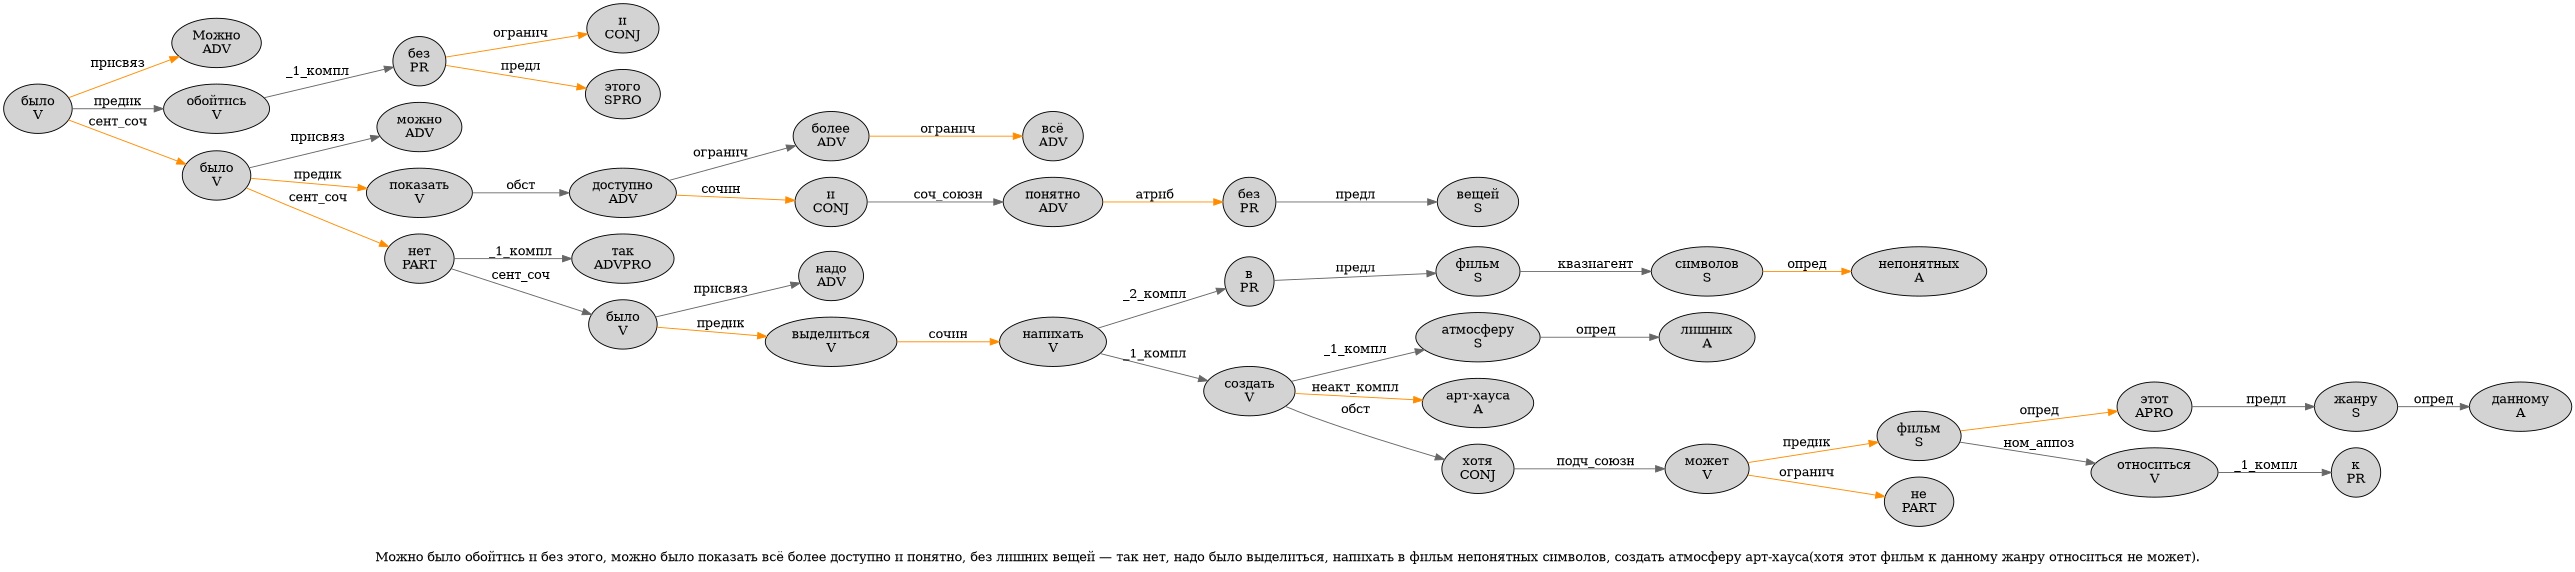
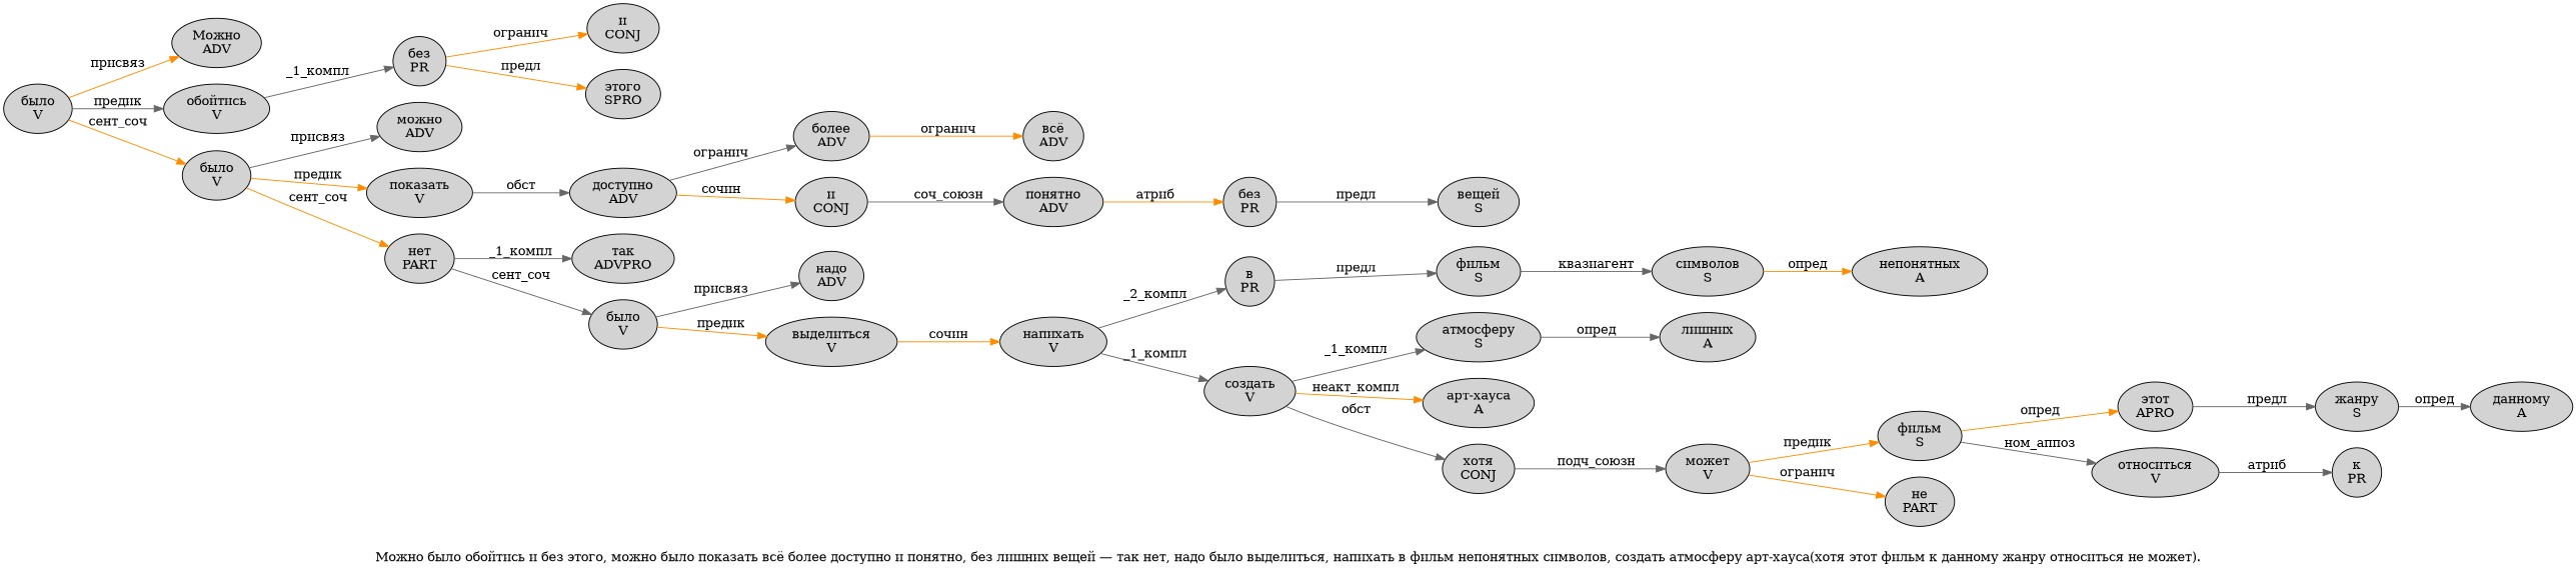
  digraph {
    label="Можно было обойтись и без этого, можно было показать всё более доступно и понятно, без лишних вещей — так нет, надо было выделиться, напихать в фильм непонятных символов, создать атмосферу арт-хауса(хотя этот фильм к данному жанру относиться не может)."
    rankdir=LR
    node [fillcolor=lightgray penwidth=1 shape=ellipse style=filled]
    edge [color=gray40]
    n1 [label="Можно\nADV"]
    n2 [label="было\nV"]
    n3 [label="обойтись\nV"]
    n4 [label="было\nV"]
    n5 [label="без\nPR"]
    n6 [label="можно\nADV"]
    n7 [label="показать\nV"]
    n8 [label="нет\nPART"]
    n9 [label="и\nCONJ"]
    n10 [label="этого\nSPRO"]
    n11 [label="доступно\nADV"]
    n12 [label="так\nADVPRO"]
    n13 [label="было\nV"]
    n14 [label="более\nADV"]
    n15 [label="и\nCONJ"]
    n16 [label="всё\nADV"]
    n17 [label="понятно\nADV"]
    n18 [label="без\nPR"]
    n19 [label="вещей\nS"]
    n20 [label="лишних\nA"]
    n21 [label="надо\nADV"]
    n22 [label="выделиться\nV"]
    n23 [label="напихать\nV"]
    n24 [label="в\nPR"]
    n25 [label="создать\nV"]
    n26 [label="фильм\nS"]
    n27 [label="атмосферу\nS"]
    n28 [label="арт-хауса\nA"]
    n29 [label="хотя\nCONJ"]
    n30 [label="символов\nS"]
    n31 [label="непонятных\nA"]
    n32 [label="может\nV"]
    n33 [label="фильм\nS"]
    n34 [label="не\nPART"]
    n35 [label="этот\nAPRO"]
    n36 [label="жанру\nS"]
    n37 [label="относиться\nV"]
    n38 [label="к\nPR"]
    n39 [label="данному\nA"]
    n2 -> n1 [color=darkorange label="присвяз"]
    n2 -> n3 [label="предик"]
    n2 -> n4 [color=darkorange label="сент_соч"]
    n3 -> n5 [label="_1_компл"]
    n4 -> n6 [label="присвяз"]
    n4 -> n7 [color=darkorange label="предик"]
    n4 -> n8 [color=darkorange label="сент_соч"]
    n5 -> n9 [color=darkorange label="огранич"]
    n5 -> n10 [color=darkorange label="предл"]
    n7 -> n11 [label="обст"]
    n8 -> n12 [label="_1_компл"]
    n8 -> n13 [label="сент_соч"]
    n11 -> n14 [label="огранич"]
    n11 -> n15 [color=darkorange label="сочин"]
    n13 -> n21 [label="присвяз"]
    n13 -> n22 [color=darkorange label="предик"]
    n14 -> n16 [color=darkorange label="огранич"]
    n15 -> n17 [label="соч_союзн"]
    n17 -> n18 [color=darkorange label="атриб"]
    n18 -> n19 [label="предл"]
    n22 -> n23 [color=darkorange label="сочин"]
    n23 -> n24 [label="_2_компл"]
    n23 -> n25 [label="_1_компл"]
    n24 -> n26 [label="предл"]
    n25 -> n27 [label="_1_компл"]
    n25 -> n28 [color=darkorange label="неакт_компл"]
    n25 -> n29 [label="обст"]
    n26 -> n30 [label="квазиагент"]
    n27 -> n20 [label="опред"]
    n29 -> n32 [label="подч_союзн"]
    n30 -> n31 [color=darkorange label="опред"]
    n32 -> n33 [color=darkorange label="предик"]
    n32 -> n34 [color=darkorange label="огранич"]
    n33 -> n35 [color=darkorange label="опред"]
    n33 -> n37 [label="ном_аппоз"]
    n35 -> n36 [label="предл"]
    n36 -> n39 [label="опред"]
-   n37 -> n38 [label="_1_компл"]
+   n37 -> n38 [label="атриб"]
  }
